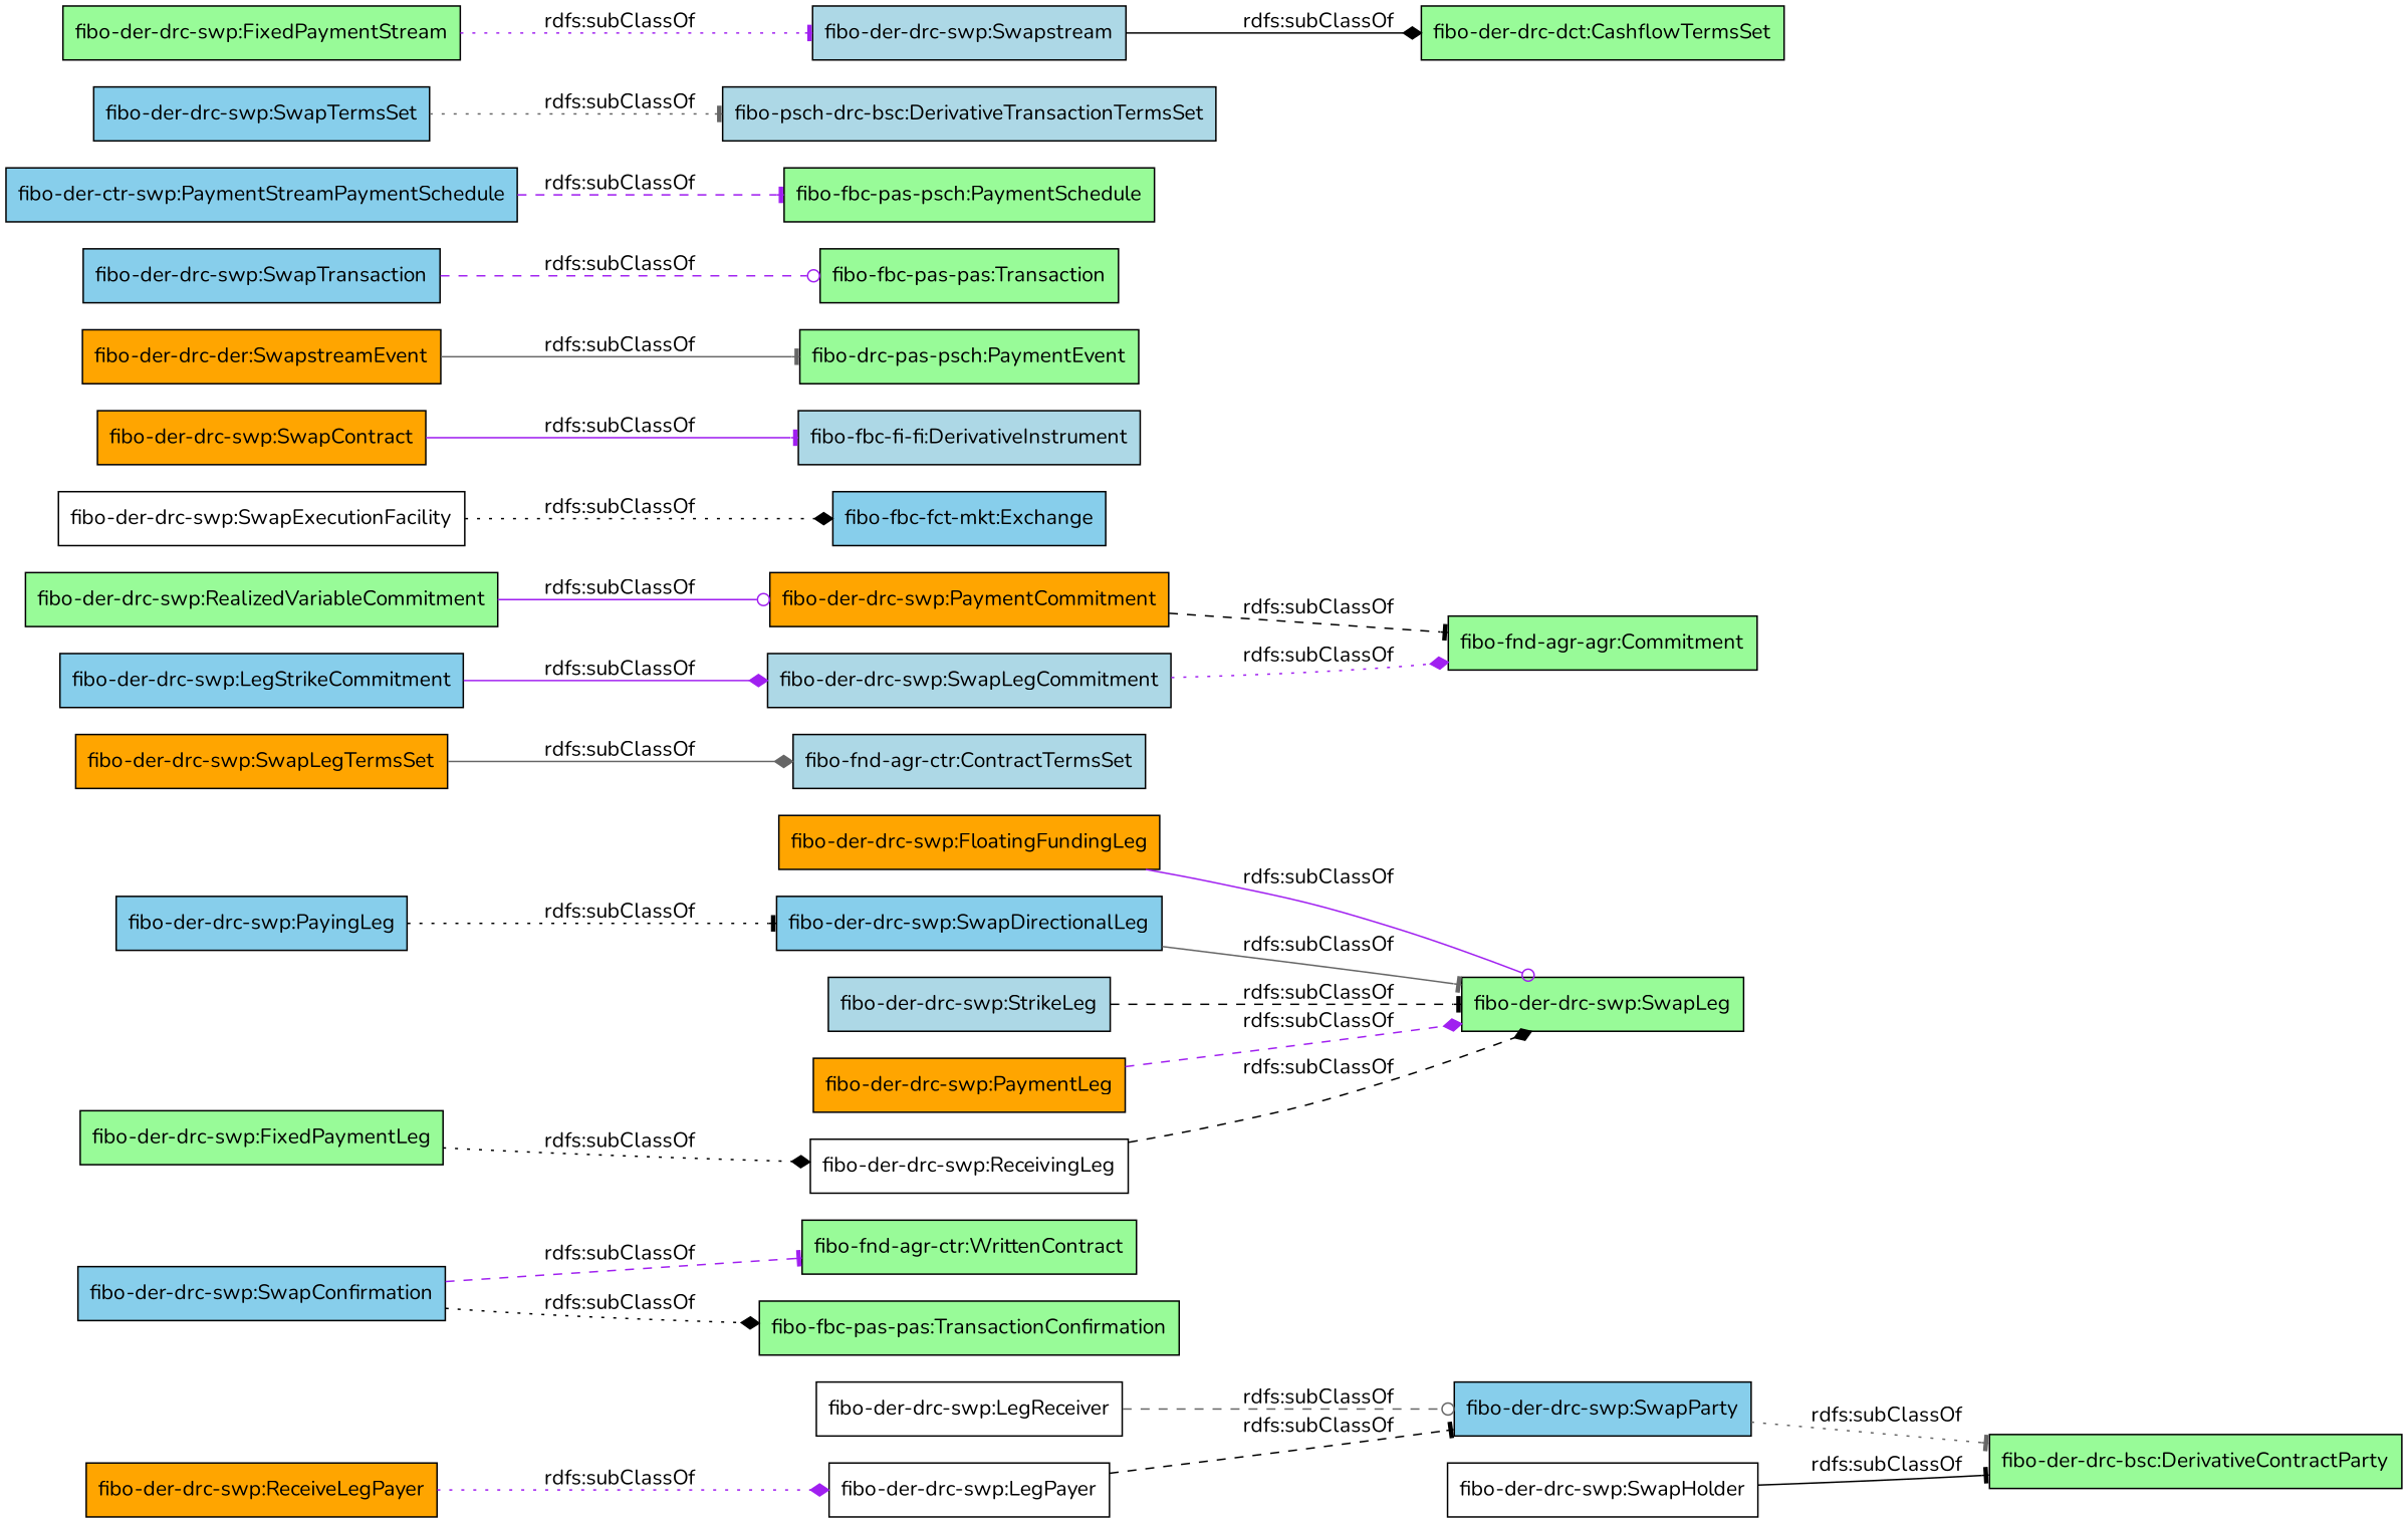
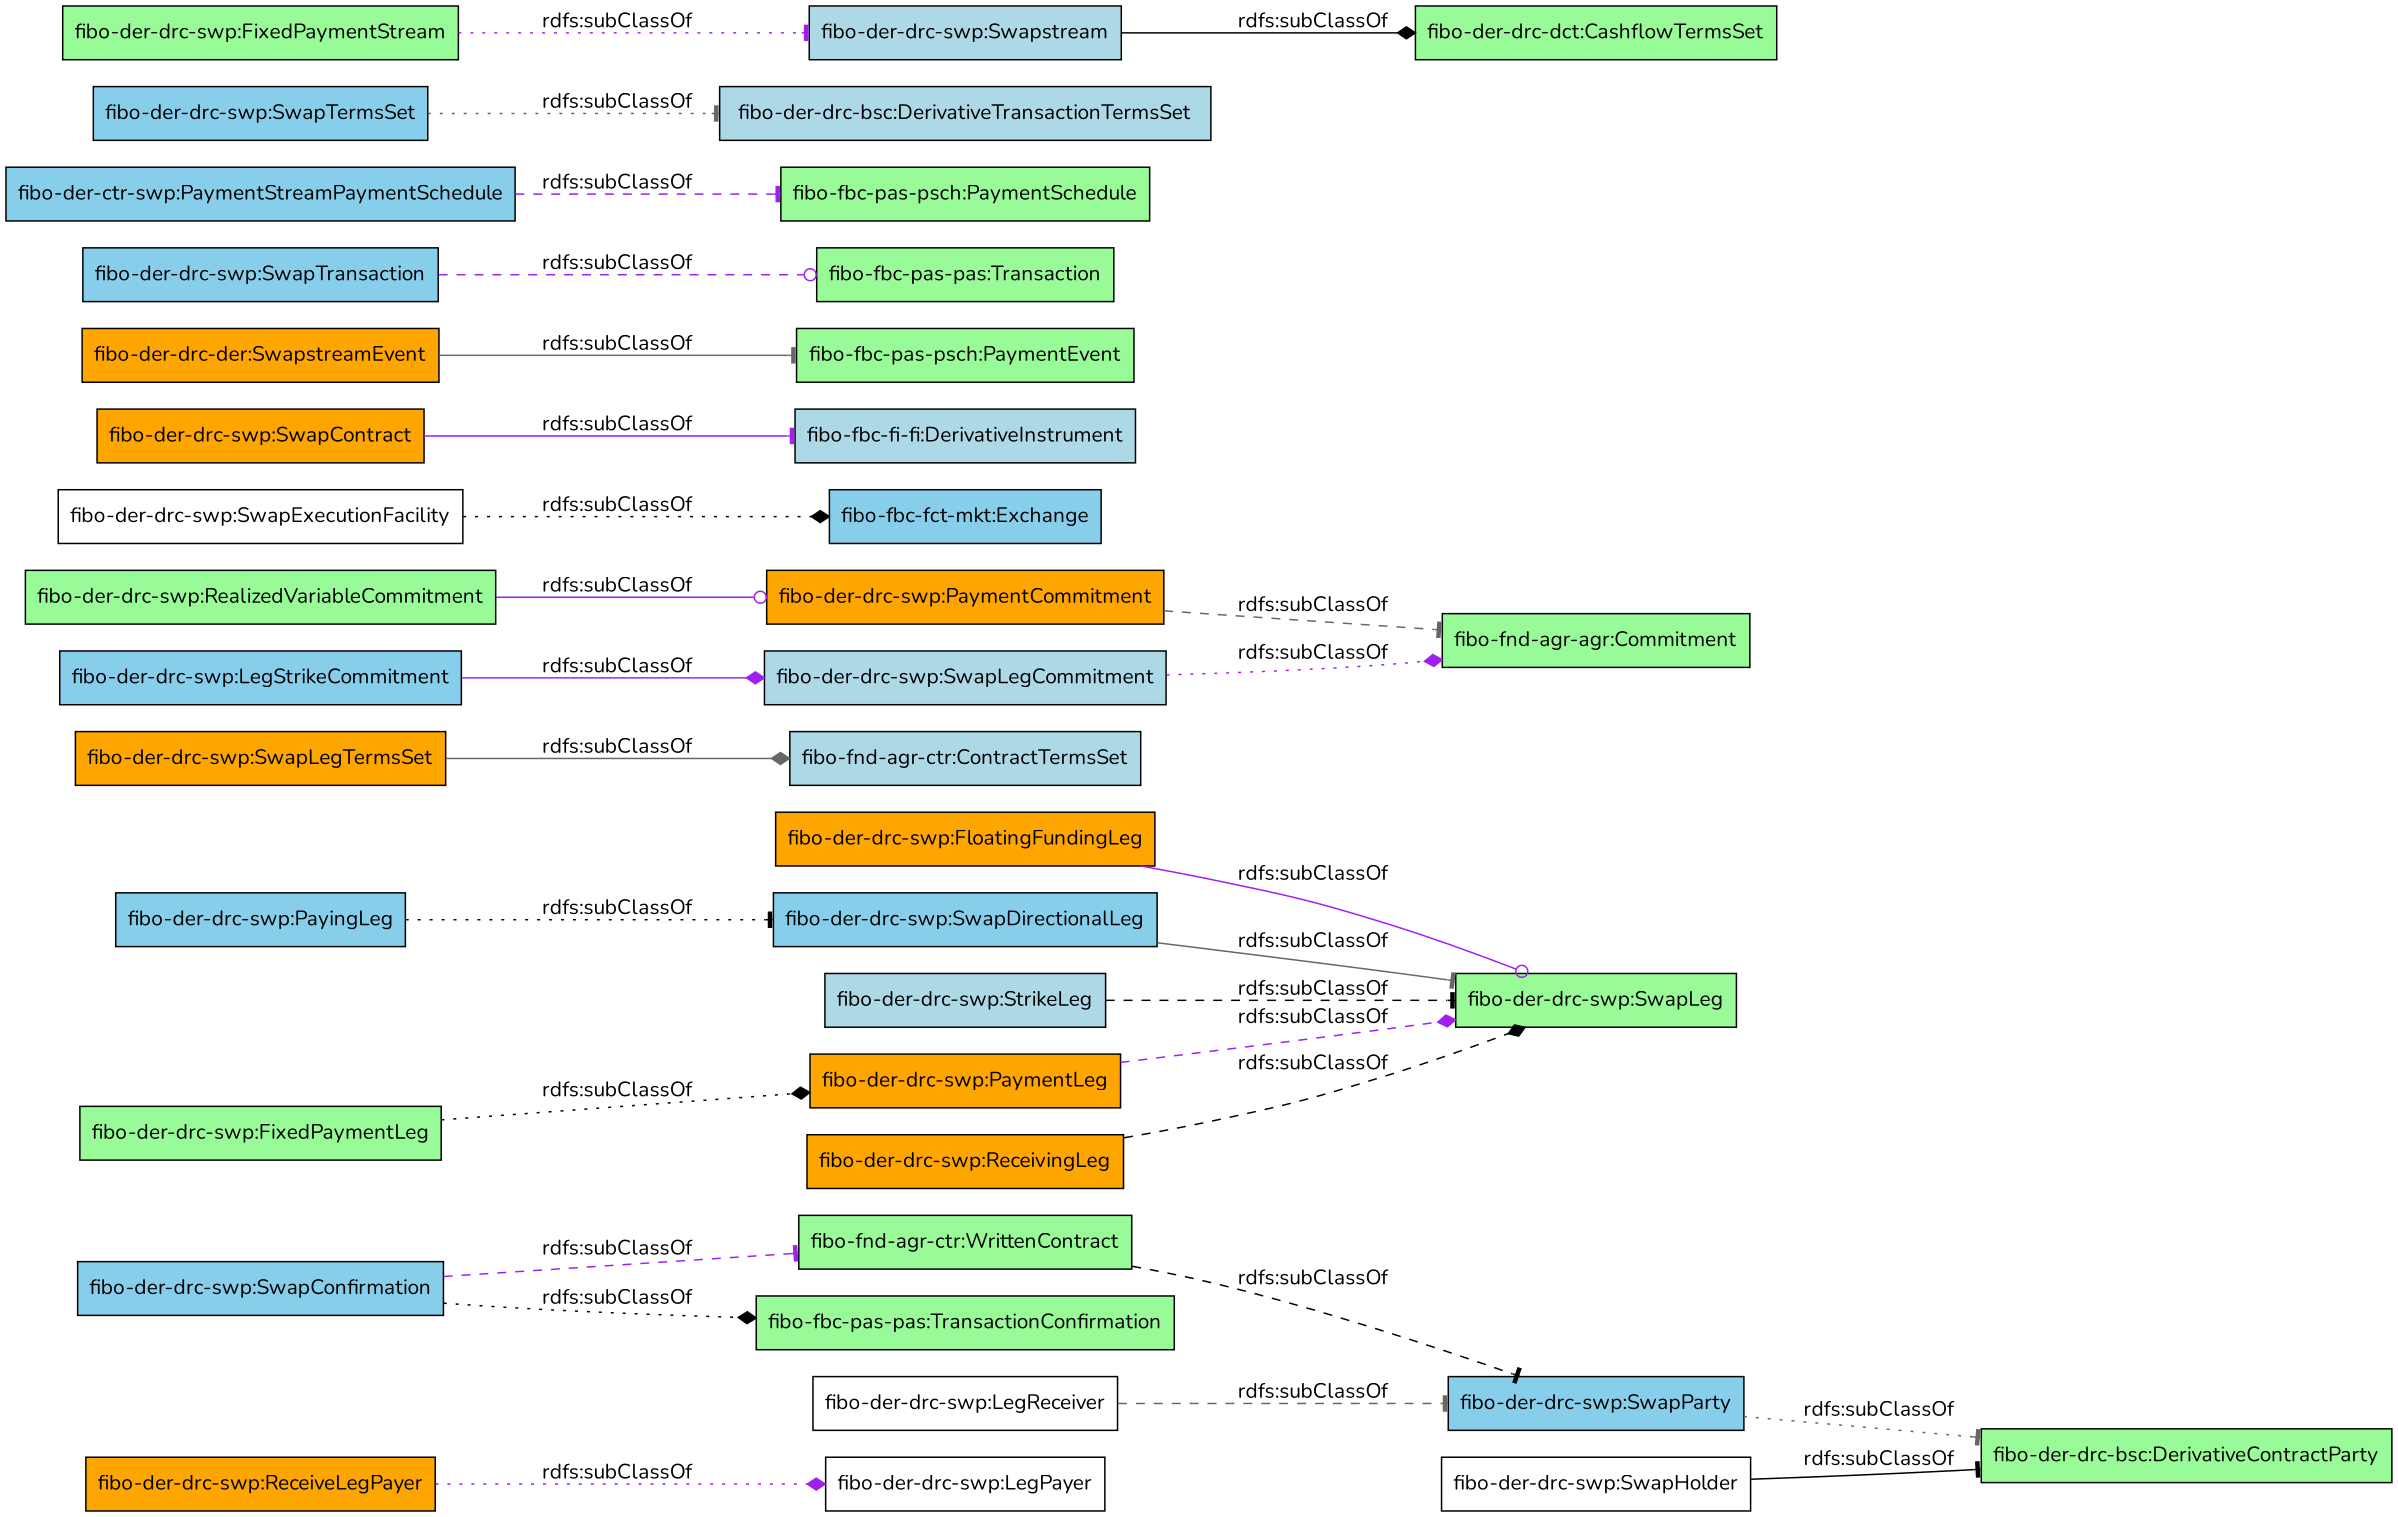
  digraph {
    fontname=Nunito
    rankdir=LR
    node [color=black fillcolor=palegreen fontname=Nunito shape=rectangle style=filled]
    edge [arrowhead=tee color=purple fontname=Nunito style=dashed]
    "fibo-der-drc-swp:SwapConfirmation" [fillcolor=skyblue]
    "fibo-fnd-agr-ctr:WrittenContract"
    "fibo-fbc-pas-pas:TransactionConfirmation"
    "fibo-der-drc-swp:LegReceiver" [fillcolor=white]
    "fibo-der-drc-swp:SwapParty" [fillcolor=skyblue]
    "fibo-der-drc-bsc:DerivativeContractParty"
    "fibo-der-drc-swp:ReceiveLegPayer" [fillcolor=orange]
    "fibo-der-drc-swp:LegPayer" [fillcolor=white]
    "fibo-der-drc-swp:PaymentLeg" [fillcolor=orange]
    "fibo-der-drc-swp:FixedPaymentLeg"
    "fibo-der-drc-swp:SwapLeg"
    "fibo-der-drc-swp:SwapLegTermsSet" [fillcolor=orange]
    "fibo-fnd-agr-ctr:ContractTermsSet" [fillcolor=lightblue]
    "fibo-der-drc-swp:SwapLegCommitment" [fillcolor=lightblue]
    "fibo-fnd-agr-agr:Commitment"
    "fibo-der-drc-swp:FloatingFundingLeg" [fillcolor=orange]
    "fibo-der-drc-swp:SwapExecutionFacility" [fillcolor=white]
    "fibo-fbc-fct-mkt:Exchange" [fillcolor=skyblue]
    "fibo-der-drc-swp:SwapDirectionalLeg" [fillcolor=skyblue]
    "fibo-der-drc-swp:SwapContract" [fillcolor=orange]
    "fibo-fbc-fi-fi:DerivativeInstrument" [fillcolor=lightblue]
    n22 [fillcolor=orange label="fibo-der-drc-der:SwapstreamEvent"]
-   "fibo-fbc-pas-psch:PaymentEvent" [label="fibo-drc-pas-psch:PaymentEvent"]
+   "fibo-fbc-pas-psch:PaymentEvent"
    "fibo-der-drc-swp:StrikeLeg" [fillcolor=lightblue]
    "fibo-der-drc-swp:PaymentCommitment" [fillcolor=orange]
    "fibo-der-drc-swp:RealizedVariableCommitment"
    "fibo-der-drc-swp:SwapTransaction" [fillcolor=skyblue]
    "fibo-fbc-pas-pas:Transaction"
    n29 [fillcolor=skyblue label="fibo-der-ctr-swp:PaymentStreamPaymentSchedule"]
    "fibo-fbc-pas-psch:PaymentSchedule"
    "fibo-der-drc-swp:SwapTermsSet" [fillcolor=skyblue]
-   "fibo-der-drc-bsc:DerivativeTransactionTermsSet" [fillcolor=lightblue label="fibo-psch-drc-bsc:DerivativeTransactionTermsSet"]
+   "fibo-der-drc-bsc:DerivativeTransactionTermsSet" [fillcolor=lightblue]
    "fibo-der-drc-swp:Swapstream" [fillcolor=lightblue]
    "fibo-der-drc-dct:CashflowTermsSet"
    "fibo-der-drc-swp:SwapHolder" [fillcolor=white]
    "fibo-der-drc-swp:FixedPaymentStream"
    "fibo-der-drc-swp:LegStrikeCommitment" [fillcolor=skyblue]
    "fibo-der-drc-swp:PayingLeg" [fillcolor=skyblue]
-   "fibo-der-drc-swp:ReceivingLeg" [fillcolor=white]
+   "fibo-der-drc-swp:ReceivingLeg" [fillcolor=orange]
    "fibo-der-drc-swp:SwapConfirmation" -> "fibo-fnd-agr-ctr:WrittenContract" [label="rdfs:subClassOf"]
    "fibo-der-drc-swp:SwapConfirmation" -> "fibo-fbc-pas-pas:TransactionConfirmation" [arrowhead=diamond color=black label="rdfs:subClassOf" style=dotted]
-   "fibo-der-drc-swp:LegReceiver" -> "fibo-der-drc-swp:SwapParty" [arrowhead=odot color=gray40 label="rdfs:subClassOf"]
+   "fibo-der-drc-swp:LegReceiver" -> "fibo-der-drc-swp:SwapParty" [color=gray40 label="rdfs:subClassOf"]
    "fibo-der-drc-swp:SwapParty" -> "fibo-der-drc-bsc:DerivativeContractParty" [color=gray40 label="rdfs:subClassOf" style=dotted]
    "fibo-der-drc-swp:ReceiveLegPayer" -> "fibo-der-drc-swp:LegPayer" [arrowhead=diamond label="rdfs:subClassOf" style=dotted]
-   "fibo-der-drc-swp:LegPayer" -> "fibo-der-drc-swp:SwapParty" [color=black label="rdfs:subClassOf"]
+   "fibo-fnd-agr-ctr:WrittenContract" -> "fibo-der-drc-swp:SwapParty" [color=black label="rdfs:subClassOf"]
    "fibo-der-drc-swp:PaymentLeg" -> "fibo-der-drc-swp:SwapLeg" [arrowhead=diamond label="rdfs:subClassOf"]
-   "fibo-der-drc-swp:FixedPaymentLeg" -> "fibo-der-drc-swp:ReceivingLeg" [arrowhead=diamond color=black label="rdfs:subClassOf" style=dotted]
+   "fibo-der-drc-swp:FixedPaymentLeg" -> "fibo-der-drc-swp:PaymentLeg" [arrowhead=diamond color=black label="rdfs:subClassOf" style=dotted]
    "fibo-der-drc-swp:SwapLegTermsSet" -> "fibo-fnd-agr-ctr:ContractTermsSet" [arrowhead=diamond color=gray40 label="rdfs:subClassOf" style=solid]
    "fibo-der-drc-swp:SwapLegCommitment" -> "fibo-fnd-agr-agr:Commitment" [arrowhead=diamond label="rdfs:subClassOf" style=dotted]
    "fibo-der-drc-swp:FloatingFundingLeg" -> "fibo-der-drc-swp:SwapLeg" [arrowhead=odot label="rdfs:subClassOf" style=solid]
    "fibo-der-drc-swp:SwapExecutionFacility" -> "fibo-fbc-fct-mkt:Exchange" [arrowhead=diamond color=black label="rdfs:subClassOf" style=dotted]
    "fibo-der-drc-swp:SwapDirectionalLeg" -> "fibo-der-drc-swp:SwapLeg" [color=gray40 label="rdfs:subClassOf" style=solid]
    "fibo-der-drc-swp:SwapContract" -> "fibo-fbc-fi-fi:DerivativeInstrument" [label="rdfs:subClassOf" style=solid]
    n22 -> "fibo-fbc-pas-psch:PaymentEvent" [color=gray40 label="rdfs:subClassOf" style=solid]
    "fibo-der-drc-swp:StrikeLeg" -> "fibo-der-drc-swp:SwapLeg" [color=black label="rdfs:subClassOf"]
-   "fibo-der-drc-swp:PaymentCommitment" -> "fibo-fnd-agr-agr:Commitment" [color=black label="rdfs:subClassOf"]
+   "fibo-der-drc-swp:PaymentCommitment" -> "fibo-fnd-agr-agr:Commitment" [color=gray40 label="rdfs:subClassOf"]
    "fibo-der-drc-swp:RealizedVariableCommitment" -> "fibo-der-drc-swp:PaymentCommitment" [arrowhead=odot label="rdfs:subClassOf" style=solid]
    "fibo-der-drc-swp:SwapTransaction" -> "fibo-fbc-pas-pas:Transaction" [arrowhead=odot label="rdfs:subClassOf"]
    n29 -> "fibo-fbc-pas-psch:PaymentSchedule" [label="rdfs:subClassOf"]
    "fibo-der-drc-swp:SwapTermsSet" -> "fibo-der-drc-bsc:DerivativeTransactionTermsSet" [color=gray40 label="rdfs:subClassOf" style=dotted]
    "fibo-der-drc-swp:Swapstream" -> "fibo-der-drc-dct:CashflowTermsSet" [arrowhead=diamond color=black label="rdfs:subClassOf" style=solid]
    "fibo-der-drc-swp:SwapHolder" -> "fibo-der-drc-bsc:DerivativeContractParty" [color=black label="rdfs:subClassOf" style=solid]
    "fibo-der-drc-swp:FixedPaymentStream" -> "fibo-der-drc-swp:Swapstream" [label="rdfs:subClassOf" style=dotted]
    "fibo-der-drc-swp:LegStrikeCommitment" -> "fibo-der-drc-swp:SwapLegCommitment" [arrowhead=diamond label="rdfs:subClassOf" style=solid]
    "fibo-der-drc-swp:PayingLeg" -> "fibo-der-drc-swp:SwapDirectionalLeg" [color=black label="rdfs:subClassOf" style=dotted]
    "fibo-der-drc-swp:ReceivingLeg" -> "fibo-der-drc-swp:SwapLeg" [arrowhead=diamond color=black label="rdfs:subClassOf"]
  }
